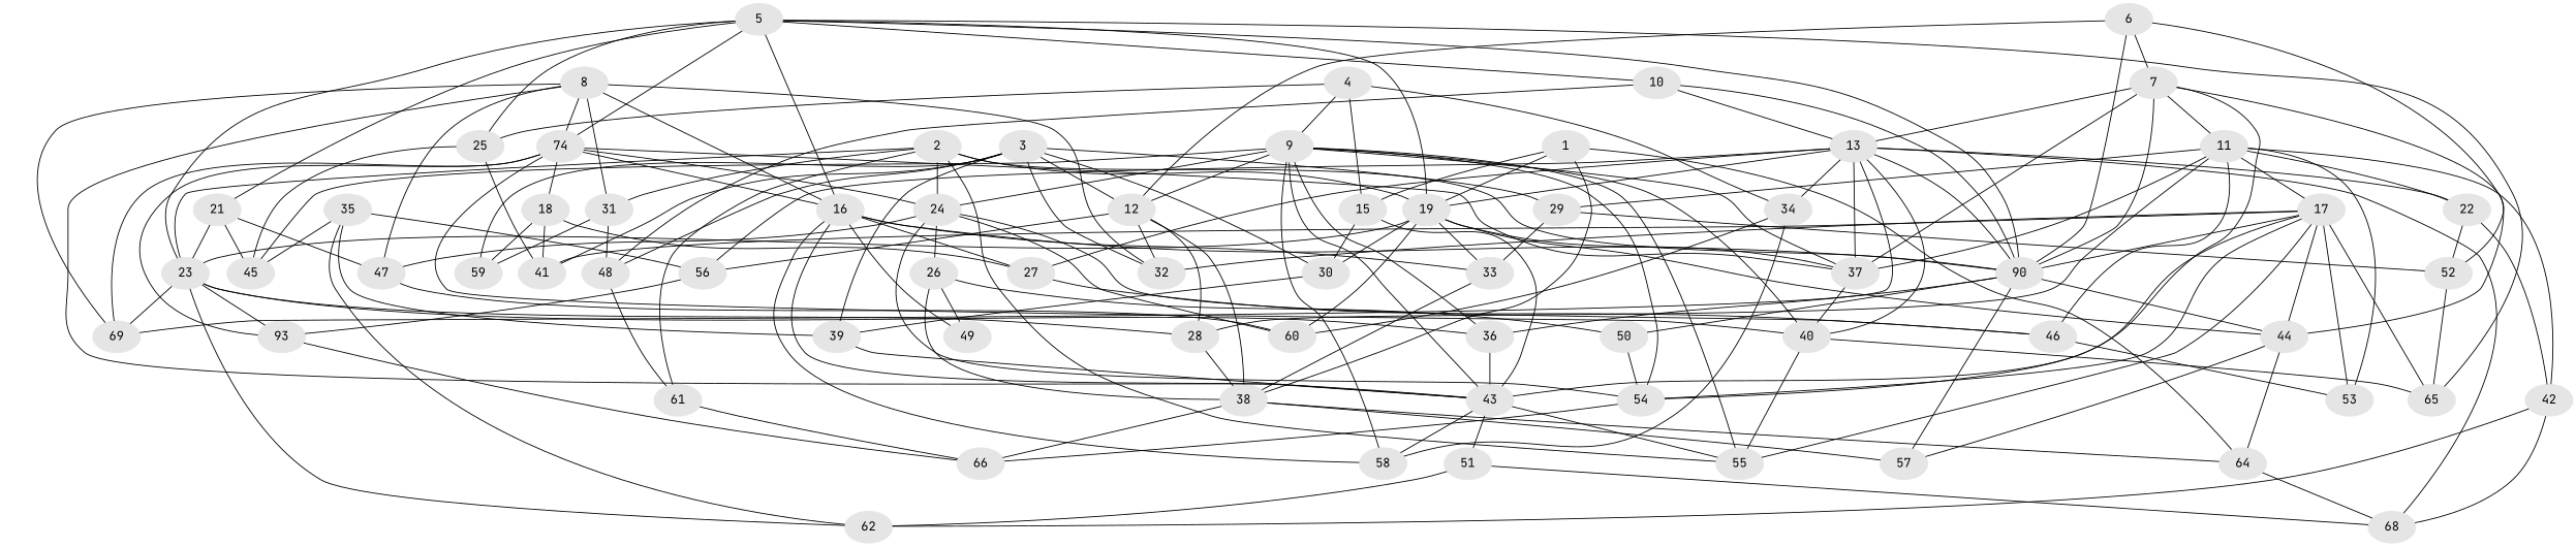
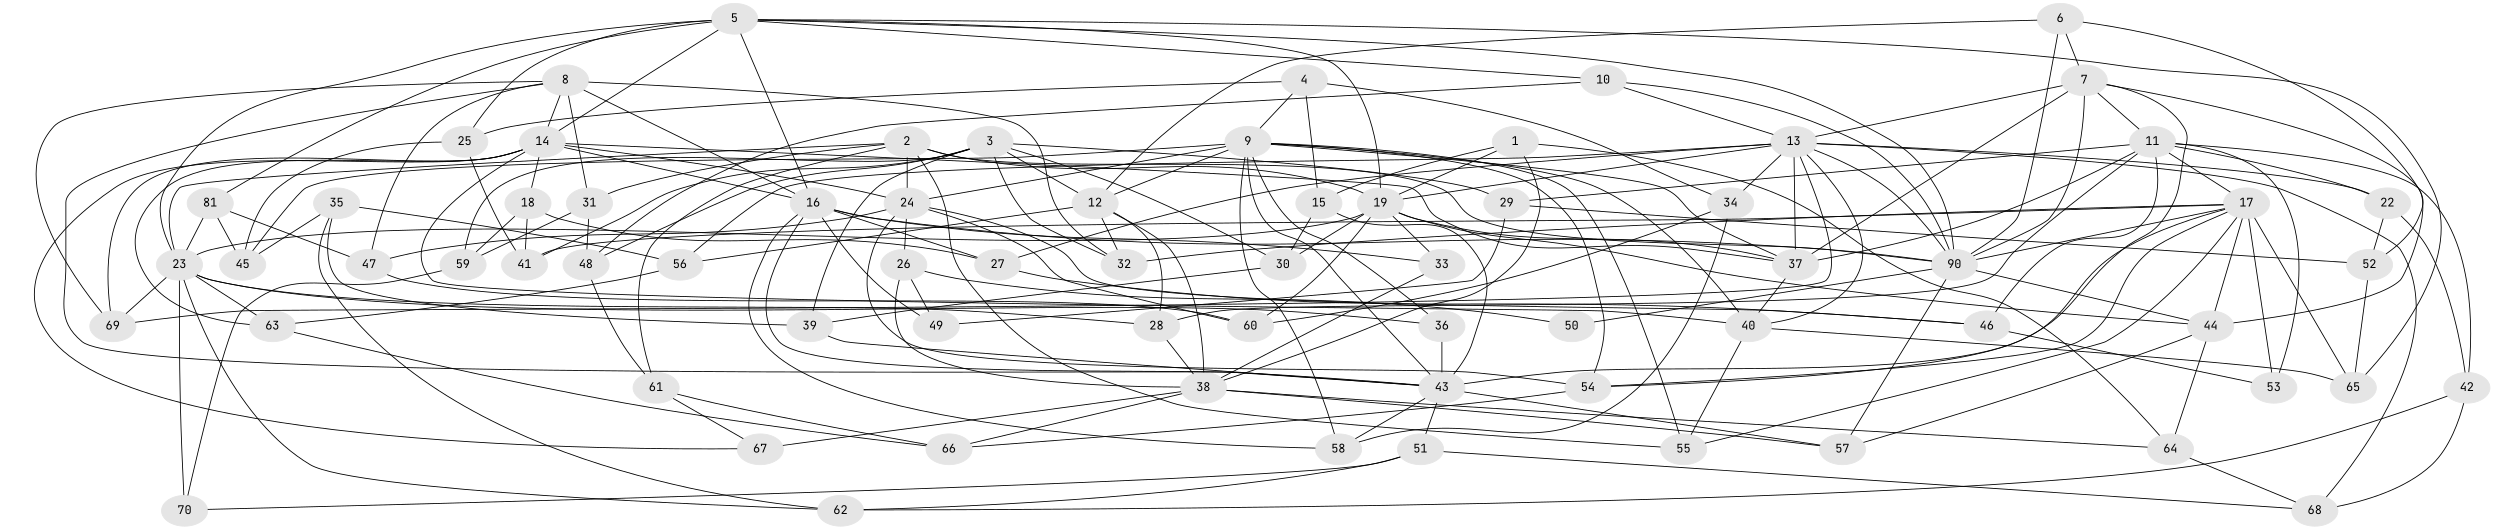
  graph {
    fontname="JetBrains Mono"
    node [color=gray90 fontname="JetBrains Mono" style=filled]
    edge [fontname="JetBrains Mono" weight=1.0]
    1
    15
    19
    38
    64
    30
    43
    23
    37
    44
    33
    60
+   67
    57
    66
    68
    2
    n18 [label=90]
    24
    31
    55
    61
    36
    50
    69
    28
-   63 [label=93]
+   63
    62
+   70
    54
    47
    46
    26
    48
    59
    3
    12
    29
    32
    39
    41
    56
    52
    49
    4
    9
    25
    34
    40
    45
    58
    5
    10
-   14 [label=74]
+   14
    16
-   21
+   21 [label=81]
    65
    13
    18
    27
    6
    7
    11
    17
    22
    42
    53
    8
    51
    35
    1 -- 15
    1 -- 19
    1 -- 38
    1 -- 64
    15 -- 30
    15 -- 43
    19 -- 30
    19 -- 23
    19 -- 37
    19 -- 44
    19 -- 33
    19 -- 60
    38 -- 64
+   38 -- 67 [weight=2.0]
    38 -- 57
    38 -- 66
    64 -- 68
    30 -- 39
-   43 -- 55
+   43 -- 57
    43 -- 58
    43 -- 51
    23 -- 36
    23 -- 69
    23 -- 28
    23 -- 63
    23 -- 62
+   23 -- 70 [weight=2.0]
    37 -- 40
    44 -- 64
    44 -- 57
    33 -- 38
    2 -- 19
    2 -- 23
    2 -- n18
    2 -- 24 [weight=2.0]
    2 -- 31
    2 -- 55
    2 -- 61
    n18 -- 44
    n18 -- 57
-   n18 -- 36
    n18 -- 50
    24 -- 60
    24 -- 54
    24 -- 47
    24 -- 46
    24 -- 26
    31 -- 48
    31 -- 59
+   61 -- 67
    61 -- 66
    36 -- 43
-   50 -- 54
    28 -- 38
    63 -- 66
    54 -- 66
    47 -- 60
    46 -- 53
    26 -- 38
    26 -- 50
    26 -- 49
    48 -- 61
+   59 -- 70
    3 -- 30
    3 -- 48
    3 -- 59
    3 -- 12
    3 -- 29
    3 -- 32
    3 -- 39
    3 -- 41
    12 -- 38 [weight=3.0]
    12 -- 28
    12 -- 32
    12 -- 56
    29 -- 52
-   29 -- 33
+   29 -- 49
    39 -- 43
    56 -- 63
    52 -- 65
    4 -- 15
    4 -- 9
    4 -- 25
    4 -- 34
    9 -- 43
    9 -- 37
    9 -- 24
    9 -- 55
    9 -- 36
    9 -- 54
    9 -- 12
    9 -- 40 [weight=2.0]
    9 -- 45
    9 -- 58
    25 -- 41
    25 -- 45
    34 -- 60
    34 -- 58
    40 -- 55
    40 -- 65
    5 -- 19
    5 -- 23 [weight=2.0]
    5 -- n18
    5 -- 25
    5 -- 10
    5 -- 14
    5 -- 16
    5 -- 21
    5 -- 65
    10 -- n18
    10 -- 48
    10 -- 13
    14 -- 37
+   14 -- 67
    14 -- 24 [weight=2.0]
    14 -- 69
    14 -- 63
    14 -- 40
    14 -- 16
    14 -- 18
    16 -- 43
    16 -- 33 [weight=2.0]
    16 -- n18
    16 -- 49 [weight=2.0]
    16 -- 58
    16 -- 27
    21 -- 23
    21 -- 47
    21 -- 45
    13 -- 19
    13 -- 37
    13 -- 68
    13 -- n18
    13 -- 69
    13 -- 56
    13 -- 34
    13 -- 40
    13 -- 27
    13 -- 22
    18 -- 59
    18 -- 41
    18 -- 27
    27 -- 46
    6 -- n18
    6 -- 12
    6 -- 52
    6 -- 7
    7 -- 37 [weight=2.0]
    7 -- 44
    7 -- n18
    7 -- 54
    7 -- 13
    7 -- 11
    11 -- 37
    11 -- 28
    11 -- 46
    11 -- 29
    11 -- 17
    11 -- 22
    11 -- 42
    11 -- 53 [weight=2.0]
    17 -- 43 [weight=3.0]
    17 -- 44
    17 -- n18
    17 -- 55
    17 -- 54
    17 -- 32
    17 -- 41
    17 -- 65
    17 -- 53
    22 -- 52
    22 -- 42
    42 -- 68
    42 -- 62
    8 -- 43
    8 -- 31
    8 -- 69
    8 -- 47
    8 -- 32
    8 -- 14
    8 -- 16 [weight=2.0]
    51 -- 68
    51 -- 62
+   51 -- 70
    35 -- 62
    35 -- 39
    35 -- 56
    35 -- 45
  }
